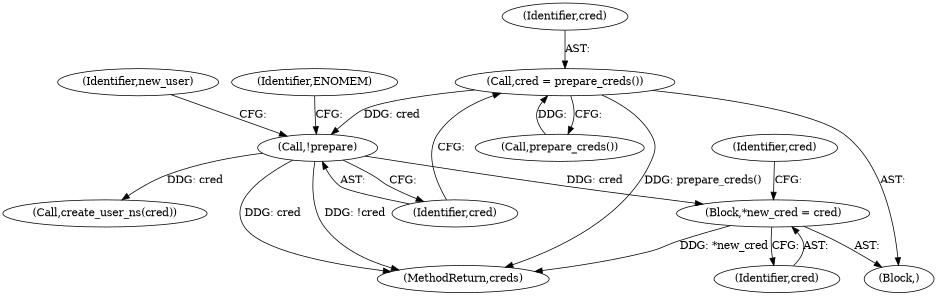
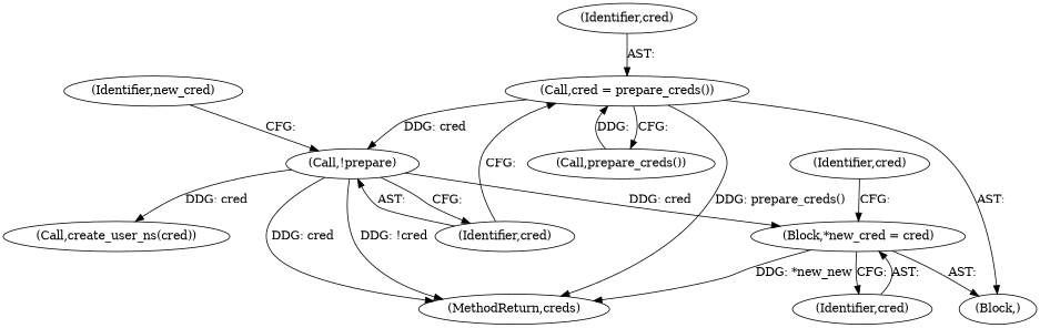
  digraph {
    n1 [label="(Block,*new_cred = cred)"]
    n2 [label="(Block,)"]
    n3 [label="(Identifier,cred)"]
    n4 [label="(MethodReturn,creds)"]
    n5 [label="(Call,!prepare)"]
    n6 [label="(Identifier,cred)"]
    n7 [label="(Call,create_user_ns(cred))"]
    n8 [label="(Call,cred = prepare_creds())"]
    n9 [label="(Call,prepare_creds())"]
-   n10 [label="(Identifier,new_user)"]
+   n10 [label="(Identifier,new_cred)"]
    n11 [label="(Identifier,cred)"]
    n12 [label="(Identifier,cred)"]
-   n13 [label="(Identifier,ENOMEM)"]
    n1 -> n2 [label="AST: "]
    n1 -> n3 [label="CFG: "]
-   n1 -> n4 [label="DDG: *new_cred"]
+   n1 -> n4 [label="DDG: *new_new"]
    n3 -> n1 [label="AST: "]
    n5 -> n1 [label="DDG: cred"]
    n5 -> n4 [label="DDG: cred"]
    n5 -> n4 [label="DDG: !cred"]
    n5 -> n6 [label="CFG: "]
    n5 -> n7 [label="DDG: cred"]
    n6 -> n5 [label="AST: "]
    n6 -> n8 [label="CFG: "]
    n8 -> n2 [label="AST: "]
    n8 -> n4 [label="DDG: prepare_creds()"]
    n8 -> n5 [label="DDG: cred"]
    n8 -> n9 [label="CFG: "]
    n9 -> n8 [label="DDG: "]
    n10 -> n5 [label="CFG: "]
    n11 -> n1 [label="CFG: "]
    n12 -> n8 [label="AST: "]
-   n13 -> n5 [label="CFG: "]
  }
